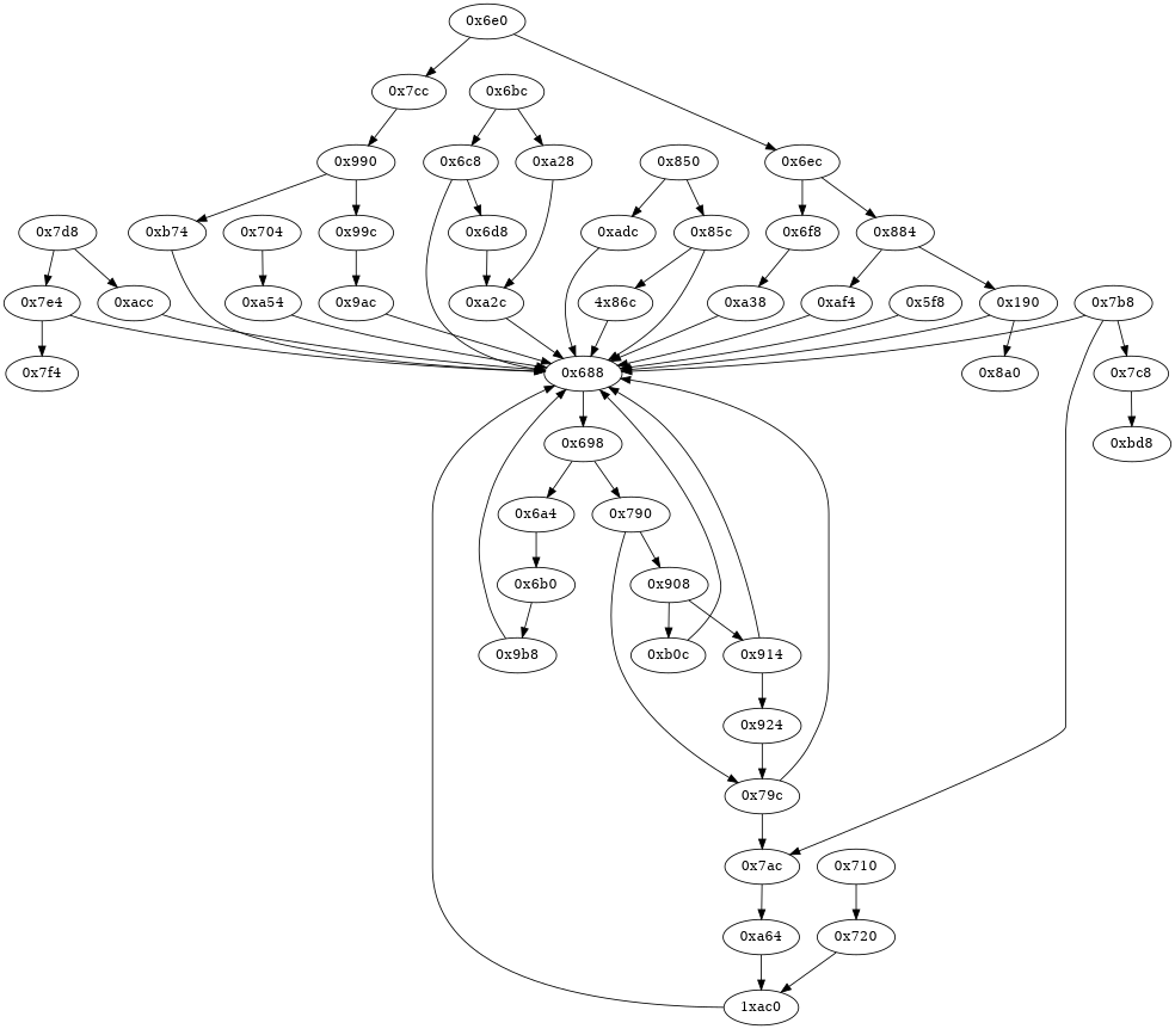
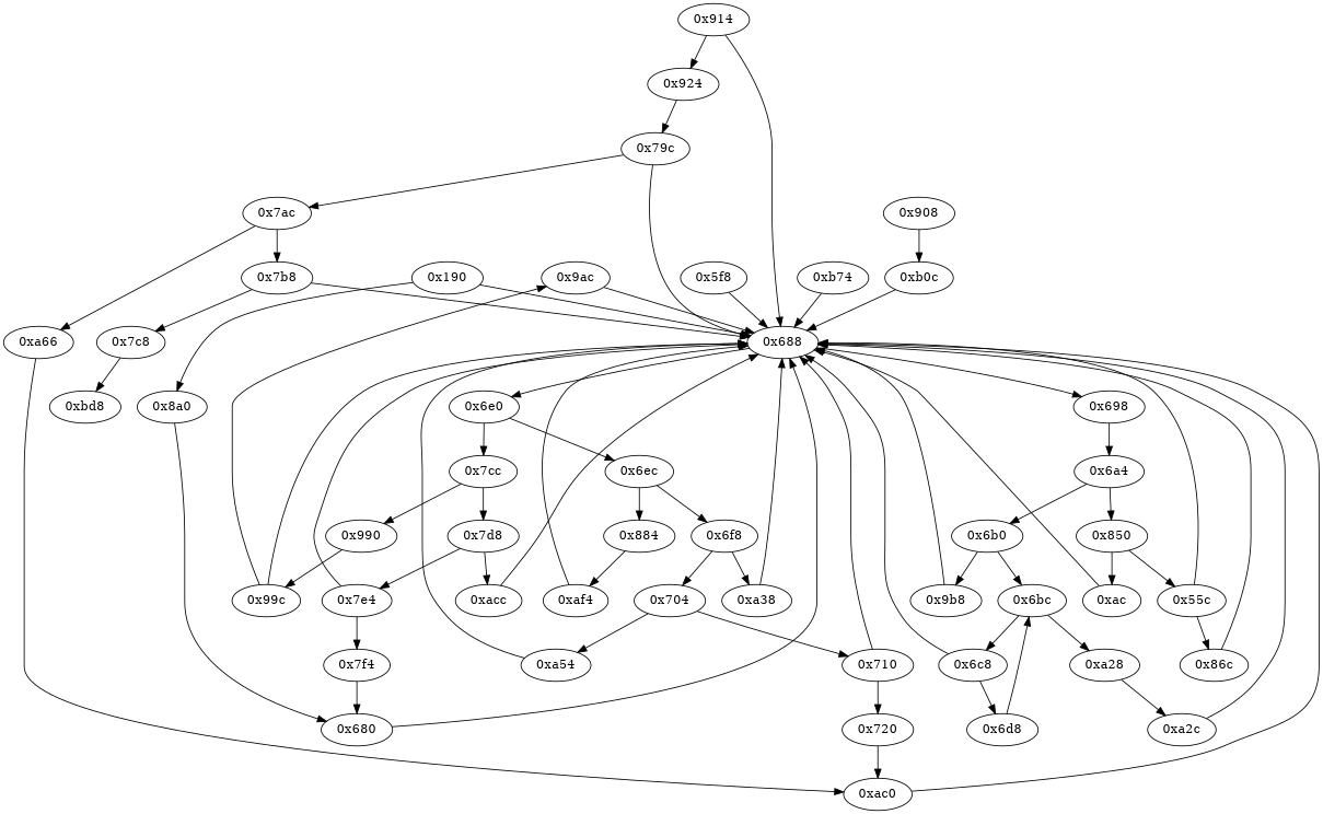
  strict digraph {
    node [opcode="[u'ldr', u'cmp', u'b']"]
    "0x9ac" [opcode="[u'ldrb', u'mov', u'b']"]
    "0x688" [opcode="[u'mov', u'ldr', u'cmp', u'b']"]
    "0x6e0"
    "0x698"
    "0x6ec"
    "0x7cc"
    "0x6a4"
-   "0x790"
-   "0xa64" [opcode="[u'ldr', u'ldr', u'lsl', u'strb', u'ldr', u'ldr', u'rsb', u'mvn', u'mul', u'eor', u'and', u'ldr', u'ldr', u'mov', u'mov', u'cmp', u'mov', u'cmp', u'mov', u'mov', u'cmp', u'mov', u'mov']"]
-   "0xac0" [opcode="[u'teq', u'mov', u'b']" label="1xac0"]
+   "0x680" [opcode="[u'cmp', u'mov']"]
+   "0xa64" [opcode="[u'ldr', u'ldr', u'lsl', u'strb', u'ldr', u'ldr', u'rsb', u'mvn', u'mul', u'eor', u'and', u'ldr', u'ldr', u'mov', u'mov', u'cmp', u'mov', u'cmp', u'mov', u'mov', u'cmp', u'mov', u'mov']" label="0xa66"]
+   "0xac0" [opcode="[u'teq', u'mov', u'b']"]
    "0x99c" [opcode="[u'ldr', u'cmp', u'mov', u'b']"]
    "0x884"
    "0x6f8"
    "0x990"
    "0x7d8"
    "0x850"
    "0x6b0"
    "0x79c" [opcode="[u'ldr', u'cmp', u'mov', u'b']"]
    "0x908"
-   "0xadc" [opcode="[u'ldr', u'ldr', u'ldr', u'ldr', u'ldr', u'b']"]
-   "0x85c" [opcode="[u'ldr', u'cmp', u'mov', u'b']"]
+   "0xadc" [opcode="[u'ldr', u'ldr', u'ldr', u'ldr', u'ldr', u'b']" label="0xac"]
+   "0x85c" [opcode="[u'ldr', u'cmp', u'mov', u'b']" label="0x55c"]
    "0x9b8" [opcode="[u'ldr', u'ldr', u'smull', u'add', u'mov', u'strb', u'ldr', u'ldr', u'ldr', u'ldr', u'cmp', u'mov', u'sub', u'mul', u'mvn', u'mov', u'orr', u'ldr', u'cmn', u'mov', u'teq', u'ldr', u'mov', u'cmn', u'mov', u'cmp', u'mov', u'b']"]
    "0x6bc"
-   "0x86c" [opcode="[u'ldrb', u'ldr', u'ldr', u'cmp', u'mov', u'b']" label="4x86c"]
+   "0x86c" [opcode="[u'ldrb', u'ldr', u'ldr', u'cmp', u'mov', u'b']"]
    "0xa28" [opcode="[u'ldrb']"]
    "0x6c8" [opcode="[u'ldr', u'cmp', u'mov', u'b']"]
    "0xbd8" [opcode="[u'mov', u'sub', u'pop']"]
    "0xa2c" [opcode="[u'str', u'ldr', u'b']"]
    "0x7c8" [opcode="[u'b']"]
    n31 [label="0x190" opcode="[u'ldr', u'cmp', u'mov', u'b']"]
    "0xaf4" [opcode="[u'ldr', u'ldr', u'ldr', u'cmp', u'mov', u'b']"]
    "0xa38" [opcode="[u'ldr', u'ldr', u'ldr', u'ldr', u'ldr', u'ldr', u'b']"]
    "0x704"
    "0xb74" [opcode="[u'ldr', u'ldr', u'ldr', u'ldr', u'sub', u'sub', u'add', u'mul', u'eor', u'and', u'ldr', u'mov', u'mov', u'ldr', u'cmp', u'mov', u'cmp', u'mov', u'mov', u'cmp', u'mov', u'mov', u'teq', u'mov', u'b']"]
    "0xacc" [opcode="[u'ldr', u'bl', u'mov', u'b']"]
    "0x7e4" [opcode="[u'ldr', u'cmp', u'mov', u'b']"]
    "0x8a0" [opcode="[u'ldr', u'ldr', u'strb', u'ldr', u'ldr', u'ldr', u'ldr', u'mov', u'sub', u'cmp', u'sub', u'mov', u'add', u'mul', u'mov', u'mvn', u'orr', u'cmn', u'mov', u'teq', u'mov', u'mov', u'cmn', u'mov', u'mov', u'b']"]
    "0x7ac"
    "0x7b8" [opcode="[u'ldr', u'cmp', u'mov', u'b']"]
    "0x710" [opcode="[u'ldr', u'cmp', u'mov', u'b']"]
    "0x720" [opcode="[u'ldrb', u'ldr', u'cmp', u'mov', u'mov', u'strb', u'ldr', u'ldr', u'ldr', u'sub', u'sub', u'add', u'mul', u'mvn', u'ldr', u'ldr', u'orr', u'mov', u'cmn', u'mov', u'cmp', u'mov', u'mov', u'mov', u'cmn', u'mov', u'mov', u'b']"]
    "0x924" [opcode="[u'ldr', u'bl', u'ldr', u'mov', u'ldr', u'ldr', u'sub', u'sub', u'add', u'mul', u'eor', u'and', u'ldr', u'mov', u'mov', u'ldr', u'ldr', u'cmp', u'mov', u'teq', u'mov', u'mov', u'cmp', u'mov', u'cmp', u'mov', u'b']"]
    "0xb0c" [opcode="[u'ldr', u'mov', u'ldr', u'ldr', u'add', u'sub', u'sub', u'mul', u'mov', u'eor', u'and', u'ldr', u'mov', u'ldr', u'cmp', u'mov', u'teq', u'ldr', u'ldr', u'mov', u'cmp', u'mov', u'mov', u'cmp', u'mov', u'b']"]
    "0x914" [opcode="[u'ldr', u'cmp', u'mov', u'b']"]
    "0x6d8" [opcode="[u'ldrb', u'b']"]
    "0x7f4" [opcode="[u'ldr', u'ldr', u'ldr', u'ldr', u'mov', u'rsb', u'cmp', u'mvn', u'mov', u'mul', u'mov', u'mvn', u'ldr', u'orr', u'cmn', u'mov', u'teq', u'mov', u'mov', u'cmn', u'mov', u'mov', u'b']"]
    "0xa54" [opcode="[u'ldr', u'bl', u'ldr', u'b']"]
    "0x5f8" [opcode="[u'push', u'add', u'sub', u'ldr', u'mvn', u'ldrb', u'str', u'ldr', u'ldr', u'str', u'ldr', u'ldr', u'str', u'ldr', u'str', u'ldr', u'str', u'ldr', u'ldr', u'ldr', u'ldr', u'str', u'ldr', u'ldr', u'add', u'str', u'ldr', u'add', u'str', u'ldr', u'add', u'str', u'str', u'b']"]
    "0x9ac" -> "0x688"
+   "0x688" -> "0x6e0"
    "0x688" -> "0x698"
    "0x6e0" -> "0x6ec"
    "0x6e0" -> "0x7cc"
    "0x698" -> "0x6a4"
-   "0x698" -> "0x790"
    "0x6ec" -> "0x884"
    "0x6ec" -> "0x6f8"
    "0x7cc" -> "0x990"
+   "0x7cc" -> "0x7d8"
+   "0x6a4" -> "0x850"
    "0x6a4" -> "0x6b0"
-   "0x790" -> "0x79c"
-   "0x790" -> "0x908"
+   "0x680" -> "0x688"
    "0xa64" -> "0xac0"
    "0xac0" -> "0x688"
    "0x99c" -> "0x9ac"
-   "0x884" -> n31
+   "0x99c" -> "0x688"
    "0x884" -> "0xaf4"
    "0x6f8" -> "0xa38"
+   "0x6f8" -> "0x704"
    "0x990" -> "0x99c"
-   "0x990" -> "0xb74"
    "0x7d8" -> "0xacc"
    "0x7d8" -> "0x7e4"
    "0x850" -> "0xadc"
    "0x850" -> "0x85c"
    "0x6b0" -> "0x9b8"
+   "0x6b0" -> "0x6bc"
    "0x79c" -> "0x688"
    "0x79c" -> "0x7ac"
    "0x908" -> "0xb0c"
-   "0x908" -> "0x914"
    "0xadc" -> "0x688"
    "0x85c" -> "0x688"
    "0x85c" -> "0x86c"
    "0x9b8" -> "0x688"
    "0x6bc" -> "0xa28"
    "0x6bc" -> "0x6c8"
    "0x86c" -> "0x688"
    "0xa28" -> "0xa2c"
    "0x6c8" -> "0x688"
    "0x6c8" -> "0x6d8"
    "0xa2c" -> "0x688"
    "0x7c8" -> "0xbd8"
    n31 -> "0x688"
    n31 -> "0x8a0"
    "0xaf4" -> "0x688"
    "0xa38" -> "0x688"
+   "0x704" -> "0x710"
    "0x704" -> "0xa54"
    "0xb74" -> "0x688"
    "0xacc" -> "0x688"
    "0x7e4" -> "0x688"
    "0x7e4" -> "0x7f4"
+   "0x8a0" -> "0x680"
    "0x7ac" -> "0xa64"
-   "0x7b8" -> "0x7ac"
+   "0x7ac" -> "0x7b8"
    "0x7b8" -> "0x688"
    "0x7b8" -> "0x7c8"
+   "0x710" -> "0x688"
    "0x710" -> "0x720"
    "0x720" -> "0xac0"
    "0x924" -> "0x79c"
    "0xb0c" -> "0x688"
    "0x914" -> "0x688"
    "0x914" -> "0x924"
-   "0x6d8" -> "0xa2c"
+   "0x6d8" -> "0x6bc"
+   "0x7f4" -> "0x680"
    "0xa54" -> "0x688"
    "0x5f8" -> "0x688"
  }
